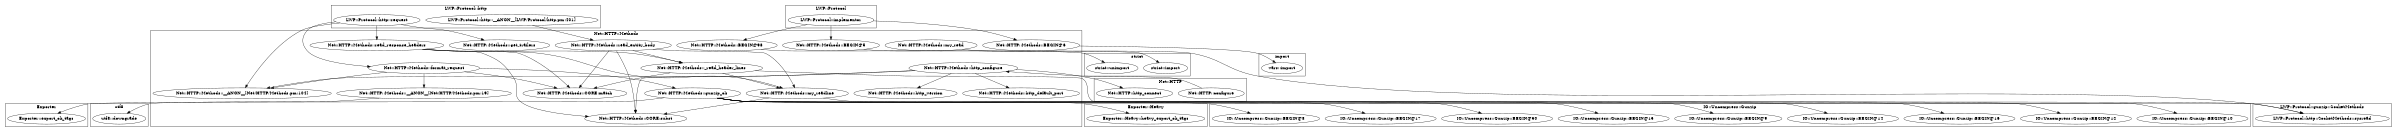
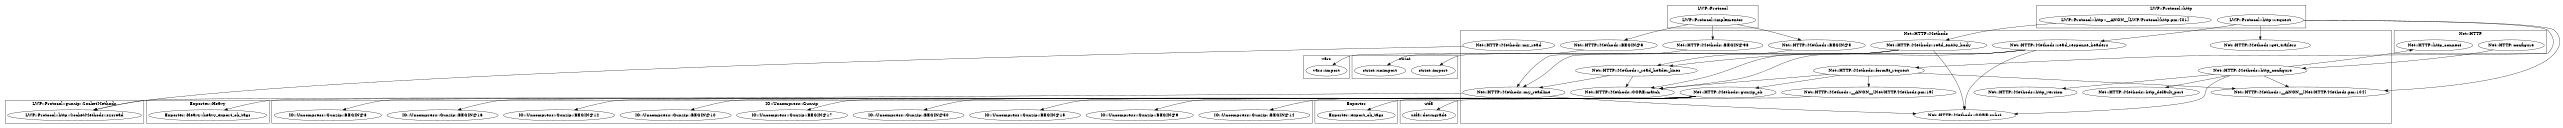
  digraph {
    "utf8::downgrade"
    "vars::import"
    "LWP::Protocol::implementor"
    "strict::import"
    "strict::unimport"
    "Net::HTTP::configure"
    "Net::HTTP::http_connect"
    "Exporter::Heavy::heavy_export_ok_tags"
    "IO::Uncompress::Gunzip::BEGIN@14"
    "IO::Uncompress::Gunzip::BEGIN@9"
    "IO::Uncompress::Gunzip::BEGIN@15"
    "IO::Uncompress::Gunzip::BEGIN@50"
    "IO::Uncompress::Gunzip::BEGIN@17"
    "IO::Uncompress::Gunzip::BEGIN@10"
    "IO::Uncompress::Gunzip::BEGIN@12"
    "IO::Uncompress::Gunzip::BEGIN@16"
    "IO::Uncompress::Gunzip::BEGIN@8"
    "Exporter::export_ok_tags"
    "LWP::Protocol::http::SocketMethods::sysread"
    "LWP::Protocol::http::__ANON__[LWP/Protocol/http.pm:401]"
    "LWP::Protocol::http::request"
    "Net::HTTP::Methods::http_configure"
    "Net::HTTP::Methods::my_readline"
    "Net::HTTP::Methods::__ANON__[Net/HTTP/Methods.pm:104]"
    "Net::HTTP::Methods::http_default_port"
    "Net::HTTP::Methods::read_entity_body"
    "Net::HTTP::Methods::my_read"
    "Net::HTTP::Methods::BEGIN@6"
    "Net::HTTP::Methods::http_version"
    "Net::HTTP::Methods::BEGIN@98"
    "Net::HTTP::Methods::CORE:subst"
    "Net::HTTP::Methods::format_request"
    "Net::HTTP::Methods::BEGIN@5"
    "Net::HTTP::Methods::read_response_headers"
    "Net::HTTP::Methods::_read_header_lines"
    "Net::HTTP::Methods::gunzip_ok"
    "Net::HTTP::Methods::__ANON__[Net/HTTP/Methods.pm:19]"
    "Net::HTTP::Methods::get_trailers"
    "Net::HTTP::Methods::CORE:match"
    subgraph cluster_1 {
      label=utf8
      "utf8::downgrade"
    }
    subgraph cluster_2 {
-     label=import
+     label=vars
      "vars::import"
    }
    subgraph cluster_3 {
      label="LWP::Protocol"
      "LWP::Protocol::implementor"
    }
    subgraph cluster_4 {
      label="strict"
      "strict::import"
      "strict::unimport"
    }
    subgraph cluster_5 {
      label="Net::HTTP"
      "Net::HTTP::configure"
      "Net::HTTP::http_connect"
    }
    subgraph cluster_6 {
      label="Exporter::Heavy"
      "Exporter::Heavy::heavy_export_ok_tags"
    }
    subgraph cluster_7 {
      label="IO::Uncompress::Gunzip"
      "IO::Uncompress::Gunzip::BEGIN@14"
      "IO::Uncompress::Gunzip::BEGIN@9"
      "IO::Uncompress::Gunzip::BEGIN@15"
      "IO::Uncompress::Gunzip::BEGIN@50"
      "IO::Uncompress::Gunzip::BEGIN@17"
      "IO::Uncompress::Gunzip::BEGIN@10"
      "IO::Uncompress::Gunzip::BEGIN@12"
      "IO::Uncompress::Gunzip::BEGIN@16"
      "IO::Uncompress::Gunzip::BEGIN@8"
    }
    subgraph cluster_8 {
      label=Exporter
      "Exporter::export_ok_tags"
    }
    subgraph cluster_9 {
      label="LWP::Protocol::gunzip::SocketMethods"
      "LWP::Protocol::http::SocketMethods::sysread"
    }
    subgraph cluster_10 {
      label="LWP::Protocol::http"
      "LWP::Protocol::http::__ANON__[LWP/Protocol/http.pm:401]"
      "LWP::Protocol::http::request"
    }
    subgraph cluster_11 {
      label="Net::HTTP::Methods"
      "Net::HTTP::Methods::http_configure"
      "Net::HTTP::Methods::my_readline"
      "Net::HTTP::Methods::__ANON__[Net/HTTP/Methods.pm:104]"
      "Net::HTTP::Methods::http_default_port"
      "Net::HTTP::Methods::read_entity_body"
      "Net::HTTP::Methods::my_read"
      "Net::HTTP::Methods::BEGIN@6"
      "Net::HTTP::Methods::http_version"
      "Net::HTTP::Methods::BEGIN@98"
      "Net::HTTP::Methods::CORE:subst"
      "Net::HTTP::Methods::format_request"
      "Net::HTTP::Methods::BEGIN@5"
      "Net::HTTP::Methods::read_response_headers"
      "Net::HTTP::Methods::_read_header_lines"
      "Net::HTTP::Methods::gunzip_ok"
      "Net::HTTP::Methods::__ANON__[Net/HTTP/Methods.pm:19]"
      "Net::HTTP::Methods::get_trailers"
      "Net::HTTP::Methods::CORE:match"
    }
    "LWP::Protocol::implementor" -> "Net::HTTP::Methods::BEGIN@6"
    "LWP::Protocol::implementor" -> "Net::HTTP::Methods::BEGIN@98"
    "LWP::Protocol::implementor" -> "Net::HTTP::Methods::BEGIN@5"
    "Net::HTTP::configure" -> "Net::HTTP::Methods::http_configure"
    "LWP::Protocol::http::__ANON__[LWP/Protocol/http.pm:401]" -> "Net::HTTP::Methods::read_entity_body"
    "LWP::Protocol::http::request" -> "Net::HTTP::Methods::__ANON__[Net/HTTP/Methods.pm:104]"
    "LWP::Protocol::http::request" -> "Net::HTTP::Methods::format_request"
    "LWP::Protocol::http::request" -> "Net::HTTP::Methods::read_response_headers"
    "LWP::Protocol::http::request" -> "Net::HTTP::Methods::get_trailers"
    "Net::HTTP::Methods::http_configure" -> "Net::HTTP::http_connect"
    "Net::HTTP::Methods::http_configure" -> "Net::HTTP::Methods::__ANON__[Net/HTTP/Methods.pm:104]"
    "Net::HTTP::Methods::http_configure" -> "Net::HTTP::Methods::http_default_port"
    "Net::HTTP::Methods::http_configure" -> "Net::HTTP::Methods::http_version"
    "Net::HTTP::Methods::http_configure" -> "Net::HTTP::Methods::CORE:subst"
    "Net::HTTP::Methods::my_readline" -> "LWP::Protocol::http::SocketMethods::sysread"
    "Net::HTTP::Methods::my_readline" -> "Net::HTTP::Methods::CORE:subst"
    "Net::HTTP::Methods::read_entity_body" -> "Net::HTTP::Methods::my_readline"
    "Net::HTTP::Methods::read_entity_body" -> "Net::HTTP::Methods::CORE:subst"
    "Net::HTTP::Methods::read_entity_body" -> "Net::HTTP::Methods::_read_header_lines"
    "Net::HTTP::Methods::read_entity_body" -> "Net::HTTP::Methods::CORE:match"
    "Net::HTTP::Methods::my_read" -> "LWP::Protocol::http::SocketMethods::sysread"
    "Net::HTTP::Methods::BEGIN@6" -> "vars::import"
    "Net::HTTP::Methods::BEGIN@98" -> "strict::unimport"
    "Net::HTTP::Methods::format_request" -> "Net::HTTP::Methods::__ANON__[Net/HTTP/Methods.pm:104]"
    "Net::HTTP::Methods::format_request" -> "Net::HTTP::Methods::gunzip_ok"
    "Net::HTTP::Methods::format_request" -> "Net::HTTP::Methods::__ANON__[Net/HTTP/Methods.pm:19]"
    "Net::HTTP::Methods::format_request" -> "Net::HTTP::Methods::CORE:match"
    "Net::HTTP::Methods::BEGIN@5" -> "strict::import"
    "Net::HTTP::Methods::read_response_headers" -> "Net::HTTP::Methods::my_readline"
    "Net::HTTP::Methods::read_response_headers" -> "Net::HTTP::Methods::CORE:subst"
    "Net::HTTP::Methods::read_response_headers" -> "Net::HTTP::Methods::_read_header_lines"
    "Net::HTTP::Methods::read_response_headers" -> "Net::HTTP::Methods::CORE:match"
    "Net::HTTP::Methods::_read_header_lines" -> "Net::HTTP::Methods::my_readline"
    "Net::HTTP::Methods::_read_header_lines" -> "Net::HTTP::Methods::CORE:match"
    "Net::HTTP::Methods::gunzip_ok" -> "Exporter::Heavy::heavy_export_ok_tags"
    "Net::HTTP::Methods::gunzip_ok" -> "IO::Uncompress::Gunzip::BEGIN@14"
    "Net::HTTP::Methods::gunzip_ok" -> "IO::Uncompress::Gunzip::BEGIN@9"
    "Net::HTTP::Methods::gunzip_ok" -> "IO::Uncompress::Gunzip::BEGIN@15"
    "Net::HTTP::Methods::gunzip_ok" -> "IO::Uncompress::Gunzip::BEGIN@50"
    "Net::HTTP::Methods::gunzip_ok" -> "IO::Uncompress::Gunzip::BEGIN@17"
-   "Net::HTTP::Methods::_read_header_lines" -> "IO::Uncompress::Gunzip::BEGIN@10"
+   "Net::HTTP::Methods::gunzip_ok" -> "IO::Uncompress::Gunzip::BEGIN@10"
    "Net::HTTP::Methods::gunzip_ok" -> "IO::Uncompress::Gunzip::BEGIN@12"
    "Net::HTTP::Methods::gunzip_ok" -> "IO::Uncompress::Gunzip::BEGIN@16"
    "Net::HTTP::Methods::gunzip_ok" -> "IO::Uncompress::Gunzip::BEGIN@8"
    "Net::HTTP::Methods::gunzip_ok" -> "Exporter::export_ok_tags"
    "Net::HTTP::Methods::__ANON__[Net/HTTP/Methods.pm:19]" -> "utf8::downgrade"
  }
